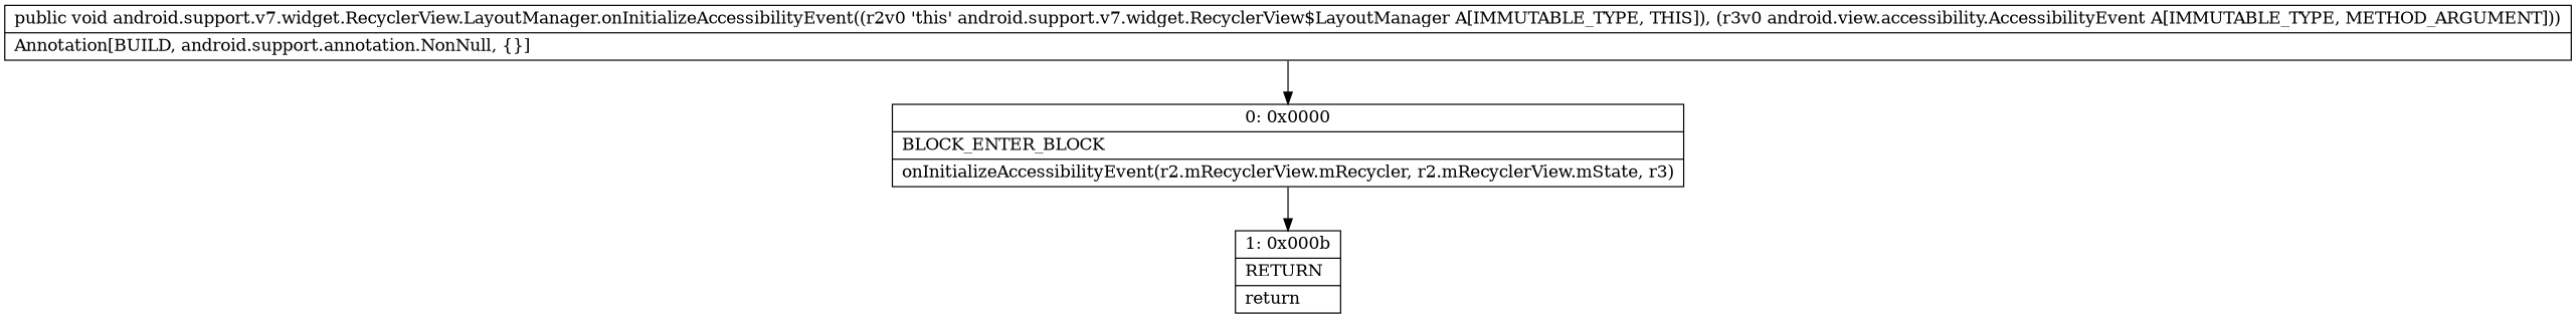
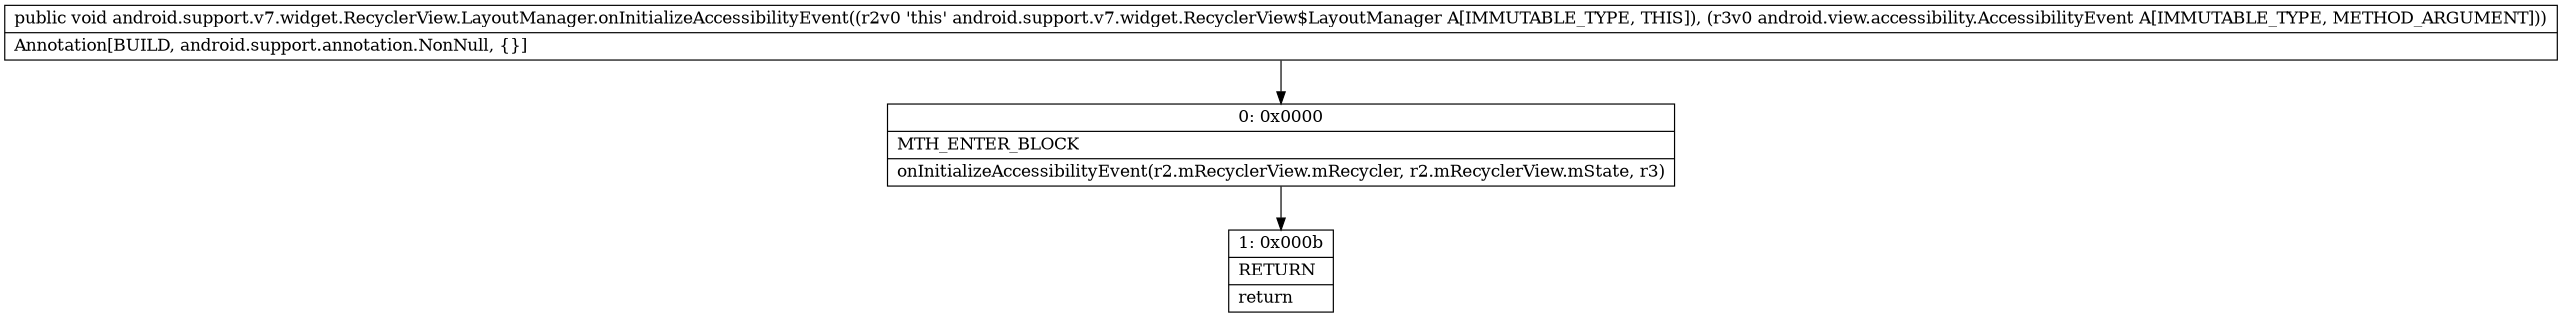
  digraph {
    node [shape=record]
-   n1 [label="{0\:\ 0x0000|BLOCK_ENTER_BLOCK\l|onInitializeAccessibilityEvent(r2.mRecyclerView.mRecycler, r2.mRecyclerView.mState, r3)\l}"]
+   n1 [label="{0\:\ 0x0000|MTH_ENTER_BLOCK\l|onInitializeAccessibilityEvent(r2.mRecyclerView.mRecycler, r2.mRecyclerView.mState, r3)\l}"]
    n2 [label="{1\:\ 0x000b|RETURN\l|return\l}"]
    n3 [label="{public void android.support.v7.widget.RecyclerView.LayoutManager.onInitializeAccessibilityEvent((r2v0 'this' android.support.v7.widget.RecyclerView$LayoutManager A[IMMUTABLE_TYPE, THIS]), (r3v0 android.view.accessibility.AccessibilityEvent A[IMMUTABLE_TYPE, METHOD_ARGUMENT]))  | Annotation[BUILD, android.support.annotation.NonNull, \{\}]\l}"]
    n1 -> n2
    n3 -> n1
  }
